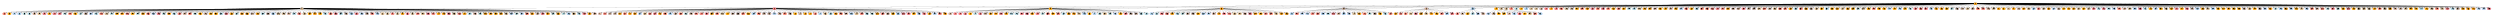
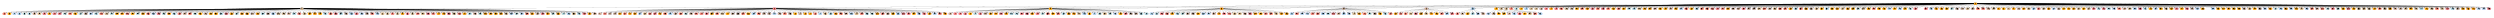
  digraph {
    node [color=blue fillcolor=orange style=filled]
    n1 [label=0]
    n2 [color=gray40 fillcolor=tan label=4]
    n3 [color=purple fillcolor=salmon label=8]
    n4 [color=gray40 label=24]
    n5 [color=purple label=26]
    n6 [fillcolor=tan label=29]
    n7 [color=purple fillcolor=tan label=33]
    n8 [fillcolor=lightblue label=35]
    n9 [color=darkorange label=39]
    n10 [color=gray40 fillcolor=tan label=42]
    n11 [color=gray40 fillcolor=tan label=43]
    n12 [color=darkorange fillcolor=salmon label=44]
    n13 [color=darkorange fillcolor=lightblue label=55]
    n14 [color=gray40 label=61]
    n15 [fillcolor=lightblue label=64]
    n16 [color=gray40 fillcolor=tan label=71]
    n17 [color=gray40 fillcolor=tan label=77]
    n18 [fillcolor=tan label=86]
    n19 [color=purple fillcolor=salmon label=87]
    n20 [color=purple label=94]
    n21 [color=purple fillcolor=salmon label=99]
    n22 [color=darkorange fillcolor=salmon label=106]
    n23 [color=gray40 fillcolor=tan label=108]
    n24 [fillcolor=tan label=118]
    n25 [color=gray40 label=127]
    n26 [color=darkorange fillcolor=salmon label=129]
    n27 [color=purple label=130]
    n28 [fillcolor=salmon label=131]
    n29 [color=darkorange fillcolor=salmon label=142]
    n30 [color=purple fillcolor=salmon label=143]
    n31 [color=darkorange fillcolor=salmon label=147]
    n32 [color=darkorange label=163]
    n33 [color=gray40 fillcolor=salmon label=182]
    n34 [color=gray40 label=187]
    n35 [color=darkorange fillcolor=lightblue label=190]
    n36 [color=gray40 fillcolor=lightblue label=192]
    n37 [color=darkorange fillcolor=tan label=208]
    n38 [label=218]
    n39 [label=219]
    n40 [color=purple fillcolor=tan label=227]
    n41 [color=gray40 label=228]
    n42 [color=gray40 label=229]
    n43 [color=purple fillcolor=tan label=241]
    n44 [color=gray40 label=243]
    n45 [color=purple fillcolor=lightblue label=247]
    n46 [color=darkorange fillcolor=salmon label=255]
    n47 [color=gray40 label=262]
    n48 [color=gray40 fillcolor=lightblue label=263]
    n49 [color=darkorange fillcolor=salmon label=264]
    n50 [color=darkorange fillcolor=salmon label=265]
    n51 [color=gray40 fillcolor=salmon label=266]
    n52 [fillcolor=salmon label=270]
    n53 [color=gray40 fillcolor=salmon label=271]
    n54 [label=272]
    n55 [color=purple fillcolor=tan label=280]
    n56 [color=purple fillcolor=tan label=284]
    n57 [color=purple fillcolor=salmon label=287]
    n58 [fillcolor=tan label=294]
    n59 [fillcolor=tan label=299]
    n60 [color=darkorange fillcolor=tan label=301]
    n61 [color=darkorange fillcolor=salmon label=302]
    n62 [fillcolor=tan label=312]
    n63 [color=darkorange fillcolor=tan label=316]
    n64 [color=darkorange fillcolor=salmon label=326]
    n65 [color=darkorange fillcolor=salmon label=329]
    n66 [label=330]
    n67 [color=gray40 fillcolor=lightblue label=333]
    n68 [color=darkorange fillcolor=salmon label=334]
    n69 [label=336]
    n70 [fillcolor=tan label=338]
    n71 [color=darkorange fillcolor=tan label=352]
    n72 [color=darkorange label=357]
    n73 [color=gray40 fillcolor=lightblue label=361]
    n74 [color=darkorange label=362]
    n75 [label=381]
    n76 [color=darkorange fillcolor=tan label=384]
    n77 [label=386]
    n78 [color=gray40 label=389]
    n79 [color=darkorange fillcolor=lightblue label=392]
    n80 [color=gray40 fillcolor=tan label=394]
    n81 [color=gray40 label=398]
    n82 [color=darkorange fillcolor=salmon label=402]
    n83 [color=darkorange label=405]
    n84 [color=darkorange label=406]
    n85 [color=purple fillcolor=lightblue label=410]
    n86 [color=darkorange label=411]
    n87 [fillcolor=lightblue label=418]
    n88 [color=gray40 label=424]
    n89 [color=darkorange fillcolor=lightblue label=426]
    n90 [color=purple fillcolor=salmon label=432]
-   n91 [color=gray40 fillcolor=salmon label=436]
    n92 [color=purple fillcolor=salmon label=437]
    n93 [color=purple fillcolor=lightblue label=446]
    n94 [label=448]
    n95 [color=purple label=456]
    n96 [color=gray40 label=462]
    n97 [color=darkorange fillcolor=lightblue label=464]
    n98 [fillcolor=tan label=468]
    n99 [fillcolor=tan label=470]
    n100 [color=gray40 fillcolor=tan label=472]
    n101 [fillcolor=tan label=481]
    n102 [color=darkorange fillcolor=salmon label=490]
    n103 [color=gray40 fillcolor=salmon label=494]
    n104 [color=purple fillcolor=tan label=496]
    n105 [color=gray40 fillcolor=tan label=499]
    n106 [label=2]
    n107 [color=gray40 label=5]
    n108 [color=gray40 fillcolor=tan label=7]
    n109 [color=purple label=9]
    n110 [fillcolor=tan label=18]
    n111 [color=purple label=22]
    n112 [color=darkorange fillcolor=tan label=25]
    n113 [fillcolor=lightblue label=32]
    n114 [color=gray40 fillcolor=salmon label=37]
    n115 [color=gray40 fillcolor=tan label=50]
    n116 [color=purple label=53]
    n117 [color=purple fillcolor=lightblue label=60]
    n118 [fillcolor=tan label=66]
    n119 [color=gray40 label=72]
    n120 [color=darkorange label=75]
    n121 [label=80]
    n122 [color=gray40 fillcolor=tan label=81]
    n123 [color=darkorange label=82]
    n124 [color=gray40 fillcolor=tan label=84]
    n125 [color=purple fillcolor=salmon label=92]
    n126 [color=gray40 fillcolor=lightblue label=96]
    n127 [fillcolor=salmon label=98]
    n128 [color=gray40 fillcolor=lightblue label=102]
    n129 [color=purple fillcolor=lightblue label=103]
    n130 [color=darkorange fillcolor=salmon label=107]
    n131 [color=purple fillcolor=tan label=112]
    n132 [color=gray40 fillcolor=tan label=120]
    n133 [fillcolor=lightblue label=122]
    n134 [fillcolor=salmon label=123]
    n135 [color=gray40 fillcolor=lightblue label=146]
    n136 [color=gray40 label=148]
    n137 [color=purple fillcolor=lightblue label=154]
    n138 [color=gray40 label=157]
    n139 [color=gray40 fillcolor=tan label=165]
    n140 [color=gray40 label=169]
    n141 [fillcolor=salmon label=171]
    n142 [color=darkorange label=174]
    n143 [color=purple fillcolor=salmon label=176]
    n144 [fillcolor=tan label=179]
    n145 [fillcolor=lightblue label=180]
    n146 [label=185]
-   n147 [color=gray40 fillcolor=tan label=197]
    n148 [fillcolor=lightblue label=201]
    n149 [color=darkorange label=205]
    n150 [color=darkorange label=212]
    n151 [color=purple label=221]
    n152 [color=gray40 label=223]
    n153 [color=darkorange label=226]
    n154 [fillcolor=tan label=230]
    n155 [color=darkorange fillcolor=tan label=238]
    n156 [color=darkorange label=240]
    n157 [fillcolor=tan label=253]
    n158 [color=purple fillcolor=lightblue label=257]
    n159 [color=purple label=261]
    n160 [color=darkorange fillcolor=lightblue label=267]
    n161 [fillcolor=lightblue label=278]
    n162 [label=286]
    n163 [color=purple fillcolor=lightblue label=292]
    n164 [color=gray40 label=293]
    n165 [color=darkorange fillcolor=tan label=297]
    n166 [color=purple fillcolor=lightblue label=303]
    n167 [color=darkorange fillcolor=salmon label=304]
    n168 [color=purple fillcolor=tan label=310]
    n169 [color=darkorange fillcolor=salmon label=313]
    n170 [color=darkorange fillcolor=lightblue label=315]
    n171 [color=purple fillcolor=salmon label=324]
    n172 [color=darkorange fillcolor=lightblue label=325]
    n173 [color=darkorange label=332]
    n174 [fillcolor=salmon label=345]
    n175 [color=darkorange label=348]
    n176 [color=gray40 fillcolor=tan label=353]
    n177 [color=darkorange fillcolor=tan label=354]
    n178 [color=gray40 fillcolor=tan label=356]
    n179 [label=372]
    n180 [color=darkorange fillcolor=salmon label=390]
    n181 [color=gray40 fillcolor=tan label=393]
    n182 [label=395]
    n183 [color=purple fillcolor=tan label=400]
    n184 [fillcolor=tan label=401]
    n185 [color=gray40 fillcolor=tan label=404]
    n186 [color=darkorange label=409]
-   n187 [color=gray40 label=412]
+   n187 [color=gray40 fillcolor=tan label=412]
    n188 [color=gray40 fillcolor=lightblue label=414]
    n189 [color=darkorange label=416]
    n190 [color=gray40 fillcolor=tan label=425]
    n191 [color=darkorange fillcolor=salmon label=440]
    n192 [color=gray40 fillcolor=tan label=441]
    n193 [fillcolor=salmon label=442]
    n194 [color=gray40 fillcolor=lightblue label=445]
    n195 [fillcolor=tan label=454]
    n196 [label=457]
    n197 [color=purple label=463]
    n198 [color=purple label=476]
    n199 [color=purple fillcolor=lightblue label=478]
    n200 [color=purple fillcolor=lightblue label=479]
    n201 [fillcolor=salmon label=482]
    n202 [color=darkorange fillcolor=salmon label=3]
    n203 [color=gray40 label=13]
    n204 [color=purple fillcolor=lightblue label=17]
    n205 [fillcolor=lightblue label=76]
    n206 [color=darkorange fillcolor=lightblue label=85]
    n207 [color=gray40 fillcolor=lightblue label=88]
    n208 [color=purple fillcolor=tan label=89]
    n209 [color=darkorange fillcolor=tan label=90]
    n210 [fillcolor=salmon label=91]
    n211 [label=97]
    n212 [fillcolor=salmon label=111]
    n213 [fillcolor=salmon label=114]
    n214 [color=darkorange fillcolor=lightblue label=115]
    n215 [color=darkorange fillcolor=salmon label=117]
    n216 [color=gray40 label=126]
    n217 [color=darkorange fillcolor=lightblue label=134]
    n218 [fillcolor=tan label=153]
    n219 [color=purple fillcolor=lightblue label=161]
    n220 [color=gray40 fillcolor=lightblue label=164]
    n221 [color=darkorange fillcolor=salmon label=173]
    n222 [color=gray40 fillcolor=tan label=178]
    n223 [color=darkorange fillcolor=lightblue label=191]
    n224 [color=gray40 label=200]
    n225 [color=purple label=204]
    n226 [color=gray40 fillcolor=salmon label=206]
    n227 [color=gray40 label=207]
    n228 [color=darkorange fillcolor=lightblue label=209]
    n229 [label=231]
    n230 [color=darkorange fillcolor=salmon label=233]
    n231 [color=purple fillcolor=lightblue label=235]
    n232 [fillcolor=salmon label=245]
    n233 [color=darkorange fillcolor=lightblue label=246]
    n234 [color=purple label=250]
    n235 [color=gray40 fillcolor=lightblue label=268]
    n236 [color=gray40 fillcolor=salmon label=269]
    n237 [color=purple fillcolor=tan label=274]
    n238 [color=darkorange fillcolor=salmon label=279]
    n239 [color=darkorange fillcolor=lightblue label=282]
    n240 [color=darkorange label=285]
    n241 [fillcolor=tan label=306]
    n242 [color=gray40 label=318]
    n243 [color=darkorange label=328]
    n244 [color=gray40 fillcolor=lightblue label=331]
    n245 [fillcolor=salmon label=351]
    n246 [label=363]
    n247 [color=darkorange fillcolor=lightblue label=364]
    n248 [color=purple label=367]
    n249 [label=368]
    n250 [fillcolor=tan label=371]
    n251 [label=378]
    n252 [color=gray40 fillcolor=lightblue label=380]
    n253 [fillcolor=tan label=382]
    n254 [fillcolor=lightblue label=385]
    n255 [color=gray40 fillcolor=tan label=396]
    n256 [color=gray40 fillcolor=tan label=408]
    n257 [color=purple fillcolor=tan label=417]
    n258 [color=gray40 fillcolor=lightblue label=421]
    n259 [color=gray40 fillcolor=salmon label=428]
    n260 [color=gray40 fillcolor=tan label=431]
    n261 [color=darkorange label=439]
    n262 [color=purple label=444]
    n263 [color=gray40 label=449]
    n264 [color=gray40 fillcolor=lightblue label=450]
    n265 [color=darkorange fillcolor=salmon label=453]
    n266 [fillcolor=salmon label=458]
    n267 [color=gray40 fillcolor=lightblue label=459]
    n268 [fillcolor=tan label=460]
    n269 [fillcolor=lightblue label=465]
    n270 [fillcolor=salmon label=467]
    n271 [color=purple fillcolor=lightblue label=488]
    n272 [fillcolor=tan label=489]
    n273 [color=gray40 fillcolor=salmon label=492]
    n274 [color=purple fillcolor=lightblue label=495]
    n275 [color=darkorange fillcolor=tan label=6]
    n276 [color=gray40 fillcolor=tan label=23]
    n277 [color=gray40 fillcolor=salmon label=41]
    n278 [color=gray40 fillcolor=tan label=46]
    n279 [label=49]
    n280 [color=purple fillcolor=salmon label=63]
    n281 [color=gray40 fillcolor=tan label=95]
    n282 [color=gray40 fillcolor=salmon label=110]
    n283 [color=darkorange fillcolor=tan label=121]
    n284 [fillcolor=salmon label=128]
    n285 [color=gray40 fillcolor=salmon label=141]
    n286 [color=purple label=144]
    n287 [color=purple label=145]
    n288 [color=purple fillcolor=salmon label=155]
    n289 [color=gray40 fillcolor=tan label=158]
    n290 [color=gray40 fillcolor=salmon label=168]
    n291 [label=177]
    n292 [color=gray40 fillcolor=lightblue label=181]
    n293 [color=purple fillcolor=tan label=188]
    n294 [color=darkorange fillcolor=lightblue label=189]
    n295 [label=203]
    n296 [color=purple label=222]
    n297 [color=gray40 label=232]
    n298 [label=234]
    n299 [color=gray40 fillcolor=tan label=252]
    n300 [color=purple fillcolor=lightblue label=259]
    n301 [color=darkorange fillcolor=lightblue label=260]
    n302 [color=purple fillcolor=lightblue label=317]
    n303 [color=darkorange fillcolor=salmon label=322]
    n304 [color=purple label=337]
    n305 [fillcolor=tan label=339]
    n306 [fillcolor=salmon label=340]
    n307 [color=purple label=341]
    n308 [color=darkorange fillcolor=lightblue label=342]
    n309 [label=358]
    n310 [color=darkorange fillcolor=lightblue label=374]
    n311 [fillcolor=lightblue label=376]
    n312 [color=darkorange fillcolor=tan label=388]
    n313 [color=gray40 fillcolor=lightblue label=413]
    n314 [color=purple fillcolor=salmon label=422]
    n315 [label=451]
    n316 [color=purple fillcolor=tan label=480]
    n317 [color=purple fillcolor=tan label=1]
    n318 [color=gray40 fillcolor=salmon label=11]
    n319 [fillcolor=tan label=14]
    n320 [fillcolor=tan label=19]
    n321 [label=27]
    n322 [color=darkorange fillcolor=salmon label=31]
    n323 [color=purple label=47]
    n324 [color=purple label=52]
    n325 [color=purple fillcolor=lightblue label=54]
    n326 [color=darkorange fillcolor=tan label=62]
    n327 [color=gray40 fillcolor=salmon label=68]
    n328 [color=purple fillcolor=salmon label=69]
    n329 [color=purple label=93]
    n330 [color=darkorange fillcolor=salmon label=125]
    n331 [fillcolor=lightblue label=140]
    n332 [fillcolor=tan label=152]
    n333 [color=darkorange fillcolor=salmon label=162]
    n334 [color=darkorange fillcolor=lightblue label=166]
    n335 [color=purple fillcolor=tan label=198]
    n336 [color=gray40 fillcolor=salmon label=210]
    n337 [color=gray40 fillcolor=salmon label=214]
    n338 [color=purple fillcolor=salmon label=237]
    n339 [label=239]
    n340 [color=darkorange fillcolor=salmon label=242]
    n341 [color=gray40 fillcolor=tan label=273]
    n342 [color=darkorange label=314]
    n343 [fillcolor=tan label=320]
    n344 [fillcolor=tan label=335]
    n345 [color=darkorange fillcolor=salmon label=344]
    n346 [color=darkorange label=366]
    n347 [fillcolor=lightblue label=379]
    n348 [color=darkorange fillcolor=salmon label=403]
    n349 [fillcolor=tan label=419]
    n350 [fillcolor=tan label=443]
    n351 [color=purple fillcolor=lightblue label=471]
    n352 [fillcolor=tan label=473]
    n353 [color=darkorange fillcolor=salmon label=474]
    n354 [fillcolor=tan label=485]
    n355 [color=gray40 label=28]
    n356 [fillcolor=tan label=34]
    n357 [label=48]
    n358 [label=51]
    n359 [color=gray40 fillcolor=salmon label=56]
    n360 [color=purple fillcolor=lightblue label=67]
    n361 [color=darkorange fillcolor=tan label=133]
    n362 [color=gray40 fillcolor=lightblue label=138]
    n363 [color=purple label=186]
    n364 [color=darkorange fillcolor=salmon label=195]
    n365 [color=purple fillcolor=tan label=220]
    n366 [fillcolor=lightblue label=225]
    n367 [color=darkorange fillcolor=tan label=244]
    n368 [color=gray40 fillcolor=salmon label=249]
    n369 [color=gray40 fillcolor=lightblue label=256]
    n370 [color=darkorange fillcolor=lightblue label=288]
    n371 [color=purple label=343]
    n372 [color=gray40 fillcolor=salmon label=359]
    n373 [color=purple fillcolor=tan label=365]
    n374 [color=gray40 label=369]
    n375 [fillcolor=lightblue label=373]
    n376 [fillcolor=salmon label=375]
    n377 [color=purple fillcolor=salmon label=427]
    n378 [color=darkorange label=429]
    n379 [color=purple fillcolor=lightblue label=433]
    n380 [color=purple fillcolor=salmon label=461]
    n381 [label=469]
    n382 [color=purple fillcolor=lightblue label=491]
    n383 [color=gray40 fillcolor=salmon label=497]
    n384 [color=purple label=498]
    n385 [color=purple fillcolor=tan label=12]
    n386 [color=purple fillcolor=salmon label=21]
    n387 [color=purple fillcolor=salmon label=10]
    n388 [fillcolor=salmon label=36]
    n389 [color=darkorange label=58]
    n390 [color=darkorange fillcolor=lightblue label=79]
    n391 [fillcolor=salmon label=83]
    n392 [fillcolor=tan label=104]
    n393 [label=151]
    n394 [color=purple label=170]
    n395 [fillcolor=salmon label=172]
    n396 [label=199]
    n397 [color=gray40 fillcolor=lightblue label=215]
    n398 [color=gray40 fillcolor=lightblue label=216]
    n399 [color=purple fillcolor=salmon label=217]
    n400 [fillcolor=salmon label=283]
    n401 [color=purple label=295]
    n402 [color=purple fillcolor=salmon label=319]
    n403 [color=darkorange fillcolor=lightblue label=347]
    n404 [color=gray40 fillcolor=salmon label=350]
    n405 [color=darkorange label=370]
    n406 [color=gray40 fillcolor=salmon label=391]
    n407 [color=gray40 fillcolor=lightblue label=452]
    n408 [label=455]
    n409 [color=purple label=475]
    n410 [color=gray40 fillcolor=tan label=477]
    n411 [fillcolor=lightblue label=493]
    n412 [color=gray40 label=65]
    n413 [color=purple fillcolor=lightblue label=74]
    n414 [color=darkorange fillcolor=lightblue label=135]
    n415 [color=darkorange fillcolor=tan label=137]
    n416 [color=darkorange fillcolor=lightblue label=139]
    n417 [color=purple fillcolor=lightblue label=160]
    n418 [color=darkorange label=193]
    n419 [color=purple fillcolor=salmon label=289]
    n420 [fillcolor=tan label=298]
    n421 [fillcolor=tan label=307]
    n422 [color=gray40 fillcolor=lightblue label=355]
    n423 [color=gray40 fillcolor=lightblue label=387]
    n424 [fillcolor=lightblue label=16]
    n425 [color=gray40 fillcolor=lightblue label=38]
    n426 [color=purple fillcolor=salmon label=105]
    n427 [color=gray40 fillcolor=salmon label=136]
    n428 [label=149]
    n429 [color=gray40 fillcolor=lightblue label=156]
    n430 [color=darkorange fillcolor=lightblue label=159]
    n431 [fillcolor=tan label=251]
    n432 [fillcolor=tan label=296]
    n433 [color=darkorange label=327]
    n434 [fillcolor=lightblue label=360]
    n435 [color=purple fillcolor=lightblue label=407]
    n436 [color=purple fillcolor=tan label=487]
    n437 [color=purple label=40]
    n438 [color=purple fillcolor=salmon label=100]
    n439 [color=gray40 fillcolor=salmon label=116]
    n440 [color=darkorange fillcolor=tan label=183]
    n441 [color=darkorange fillcolor=tan label=211]
    n442 [color=purple fillcolor=tan label=236]
    n443 [fillcolor=salmon label=254]
    n444 [color=purple label=300]
    n445 [color=darkorange label=308]
    n446 [color=gray40 fillcolor=salmon label=377]
    n447 [color=darkorange fillcolor=salmon label=397]
    n448 [color=darkorange fillcolor=tan label=415]
    n449 [color=purple label=430]
    n450 [label=483]
    n451 [fillcolor=lightblue label=73]
    n452 [color=gray40 fillcolor=salmon label=101]
    n453 [color=purple fillcolor=lightblue label=109]
    n454 [color=purple fillcolor=lightblue label=113]
    n455 [color=gray40 fillcolor=salmon label=119]
    n456 [color=gray40 fillcolor=salmon label=132]
    n457 [fillcolor=lightblue label=150]
    n458 [color=gray40 fillcolor=lightblue label=202]
    n459 [fillcolor=salmon label=248]
    n460 [color=purple fillcolor=tan label=277]
    n461 [fillcolor=lightblue label=399]
    n462 [color=purple fillcolor=lightblue label=423]
    n463 [color=gray40 fillcolor=tan label=59]
    n464 [label=275]
    n465 [color=darkorange fillcolor=salmon label=276]
    n466 [color=darkorange fillcolor=lightblue label=291]
    n467 [fillcolor=tan label=305]
    n468 [color=darkorange label=435]
    n469 [color=gray40 fillcolor=lightblue label=438]
    n470 [color=darkorange fillcolor=salmon label=484]
    n471 [label=30]
    n472 [color=gray40 fillcolor=salmon label=45]
    n473 [color=darkorange fillcolor=salmon label=57]
    n474 [color=darkorange fillcolor=tan label=78]
    n475 [fillcolor=salmon label=258]
    n476 [label=346]
    n477 [color=darkorange fillcolor=tan label=420]
    n478 [color=purple label=447]
    n479 [color=darkorange label=486]
    n480 [color=gray40 fillcolor=salmon label=124]
    n481 [fillcolor=lightblue label=224]
    n482 [color=purple fillcolor=salmon label=349]
    n483 [color=gray40 fillcolor=salmon label=15]
    n484 [fillcolor=tan label=20]
    n485 [color=gray40 label=383]
    n486 [color=gray40 fillcolor=lightblue label=184]
    n487 [color=purple fillcolor=lightblue label=323]
    n488 [color=purple fillcolor=tan label=434]
    n489 [color=purple fillcolor=lightblue label=167]
    n490 [fillcolor=tan label=196]
    n491 [color=darkorange label=290]
    n492 [color=gray40 label=309]
    n493 [color=purple fillcolor=tan label=70]
    n494 [fillcolor=lightblue label=175]
    n495 [color=purple fillcolor=salmon label=466]
    n496 [color=darkorange label=311]
    n497 [color=darkorange fillcolor=tan label=194]
    n498 [color=gray40 fillcolor=salmon label=321]
    n499 [fillcolor=lightblue label=213]
    n1 -> n2
    n1 -> n3
    n1 -> n4
    n1 -> n5
    n1 -> n6
    n1 -> n7
    n1 -> n8
    n1 -> n9
    n1 -> n10
    n1 -> n11
    n1 -> n12
    n1 -> n13
    n1 -> n14
    n1 -> n15
    n1 -> n16
    n1 -> n17
    n1 -> n18
    n1 -> n19
    n1 -> n20
    n1 -> n21
    n1 -> n22
    n1 -> n23
    n1 -> n24
    n1 -> n25
    n1 -> n26
    n1 -> n27
    n1 -> n28
    n1 -> n29
    n1 -> n30
    n1 -> n31
    n1 -> n32
    n1 -> n33
    n1 -> n34
    n1 -> n35
    n1 -> n36
    n1 -> n37
    n1 -> n38
    n1 -> n39
    n1 -> n40
    n1 -> n41
    n1 -> n42
    n1 -> n43
    n1 -> n44
    n1 -> n45
    n1 -> n46
    n1 -> n47
    n1 -> n48
    n1 -> n49
    n1 -> n50
    n1 -> n51
    n1 -> n52
    n1 -> n53
    n1 -> n54
    n1 -> n55
    n1 -> n56
    n1 -> n57
    n1 -> n58
    n1 -> n59
    n1 -> n60
    n1 -> n61
    n1 -> n62
    n1 -> n63
    n1 -> n64
    n1 -> n65
    n1 -> n66
    n1 -> n67
    n1 -> n68
    n1 -> n69
    n1 -> n70
    n1 -> n71
    n1 -> n72
    n1 -> n73
    n1 -> n74
    n1 -> n75
    n1 -> n76
    n1 -> n77
    n1 -> n78
    n1 -> n79
    n1 -> n80
    n1 -> n81
    n1 -> n82
    n1 -> n83
    n1 -> n84
    n1 -> n85
    n1 -> n86
    n1 -> n87
    n1 -> n88
    n1 -> n89
    n1 -> n90
-   n1 -> n91
    n1 -> n92
    n1 -> n93
    n1 -> n94
    n1 -> n95
    n1 -> n96
    n1 -> n97
    n1 -> n98
    n1 -> n99
    n1 -> n100
    n1 -> n101
    n1 -> n102
    n1 -> n103
    n1 -> n104
    n1 -> n105
    n1 -> n106
    n1 -> n107
    n1 -> n108
    n1 -> n109
    n1 -> n110
    n1 -> n111
    n1 -> n112
    n1 -> n113
    n1 -> n114
    n1 -> n115
    n1 -> n116
    n1 -> n117
    n1 -> n118
    n1 -> n119
    n1 -> n120
    n1 -> n121
    n1 -> n122
    n1 -> n123
    n1 -> n124
    n1 -> n125
    n1 -> n126
    n1 -> n127
    n1 -> n128
    n1 -> n129
    n1 -> n130
    n1 -> n131
    n1 -> n132
    n1 -> n133
    n1 -> n134
    n1 -> n135
    n1 -> n136
    n1 -> n137
    n1 -> n138
    n1 -> n139
    n1 -> n140
    n1 -> n141
    n1 -> n142
    n1 -> n143
    n1 -> n144
    n1 -> n145
    n1 -> n146
-   n1 -> n147
    n1 -> n148
    n1 -> n149
    n1 -> n150
    n1 -> n151
    n1 -> n152
    n1 -> n153
    n1 -> n154
    n1 -> n155
    n1 -> n156
    n1 -> n157
    n1 -> n158
    n1 -> n159
    n1 -> n160
    n1 -> n161
    n1 -> n162
    n1 -> n163
    n1 -> n164
    n1 -> n165
    n1 -> n166
    n1 -> n167
    n1 -> n168
    n1 -> n169
    n1 -> n170
    n1 -> n171
    n1 -> n172
    n1 -> n173
    n1 -> n174
    n1 -> n175
    n1 -> n176
    n1 -> n177
    n1 -> n178
    n1 -> n179
    n1 -> n180
    n1 -> n181
    n1 -> n182
    n1 -> n183
    n1 -> n184
    n1 -> n185
    n1 -> n186
    n1 -> n187
    n1 -> n188
    n1 -> n189
    n1 -> n190
    n1 -> n191
    n1 -> n192
    n1 -> n193
    n1 -> n194
    n1 -> n195
    n1 -> n196
    n1 -> n197
    n1 -> n198
    n1 -> n199
    n1 -> n200
    n1 -> n201
    n2 -> n202
    n2 -> n203
    n2 -> n204
    n2 -> n205
    n2 -> n206
    n2 -> n207
    n2 -> n208
    n2 -> n209
    n2 -> n210
    n2 -> n211
    n2 -> n212
    n2 -> n213
    n2 -> n214
    n2 -> n215
    n2 -> n216
    n2 -> n217
    n2 -> n218
    n2 -> n219
    n2 -> n220
    n2 -> n221
    n2 -> n222
    n2 -> n223
    n2 -> n224
    n2 -> n225
    n2 -> n226
    n2 -> n227
    n2 -> n228
    n2 -> n229
    n2 -> n230
    n2 -> n231
    n2 -> n232
    n2 -> n233
    n2 -> n234
    n2 -> n235
    n2 -> n236
    n2 -> n237
    n2 -> n238
    n2 -> n239
    n2 -> n240
    n2 -> n241
    n2 -> n242
    n2 -> n243
    n2 -> n244
    n2 -> n245
    n2 -> n246
    n2 -> n247
    n2 -> n248
    n2 -> n249
    n2 -> n250
    n2 -> n251
    n2 -> n252
    n2 -> n253
    n2 -> n254
    n2 -> n255
    n2 -> n256
    n2 -> n257
    n2 -> n258
    n2 -> n259
    n2 -> n260
    n2 -> n261
    n2 -> n262
    n2 -> n263
    n2 -> n264
    n2 -> n265
    n2 -> n266
    n2 -> n267
    n2 -> n268
    n2 -> n269
    n2 -> n270
    n2 -> n271
    n2 -> n272
    n2 -> n273
    n2 -> n274
    n2 -> n275
    n2 -> n276
    n2 -> n277
    n2 -> n278
    n2 -> n279
    n2 -> n280
    n2 -> n281
    n2 -> n282
    n2 -> n283
    n2 -> n284
    n2 -> n285
    n2 -> n286
    n2 -> n287
    n2 -> n288
    n2 -> n289
    n2 -> n290
    n2 -> n291
    n2 -> n292
    n2 -> n293
    n2 -> n294
    n2 -> n295
    n2 -> n296
    n2 -> n297
    n2 -> n298
    n2 -> n299
    n2 -> n300
    n2 -> n301
    n2 -> n302
    n2 -> n303
    n2 -> n304
    n2 -> n305
    n2 -> n306
    n2 -> n307
    n2 -> n308
    n2 -> n309
    n2 -> n310
    n2 -> n311
    n2 -> n312
    n2 -> n313
    n2 -> n314
    n2 -> n315
    n2 -> n316
    n3 -> n317
    n3 -> n318
    n3 -> n319
    n3 -> n320
    n3 -> n321
    n3 -> n322
    n3 -> n323
    n3 -> n324
    n3 -> n325
    n3 -> n326
    n3 -> n327
    n3 -> n328
    n3 -> n329
    n3 -> n330
    n3 -> n331
    n3 -> n332
    n3 -> n333
    n3 -> n334
    n3 -> n335
    n3 -> n336
    n3 -> n337
    n3 -> n338
    n3 -> n339
    n3 -> n340
    n3 -> n341
    n3 -> n342
    n3 -> n343
    n3 -> n344
    n3 -> n345
    n3 -> n346
    n3 -> n347
    n3 -> n348
    n3 -> n349
    n3 -> n350
    n3 -> n351
    n3 -> n352
    n3 -> n353
    n3 -> n354
    n3 -> n355
    n3 -> n356
    n3 -> n357
    n3 -> n358
    n3 -> n359
    n3 -> n360
    n3 -> n361
    n3 -> n362
    n3 -> n363
    n3 -> n364
    n3 -> n365
    n3 -> n366
    n3 -> n367
    n3 -> n368
    n3 -> n369
    n3 -> n370
    n3 -> n371
    n3 -> n372
    n3 -> n373
    n3 -> n374
    n3 -> n375
    n3 -> n376
    n3 -> n377
    n3 -> n378
    n3 -> n379
    n3 -> n380
    n3 -> n381
    n3 -> n382
    n3 -> n383
    n3 -> n384
    n4 -> n385
    n4 -> n386
    n4 -> n387
    n4 -> n388
    n4 -> n389
    n4 -> n390
    n4 -> n391
    n4 -> n392
    n4 -> n393
    n4 -> n394
    n4 -> n395
    n4 -> n396
    n4 -> n397
    n4 -> n398
    n4 -> n399
    n4 -> n400
    n4 -> n401
    n4 -> n402
    n4 -> n403
    n4 -> n404
    n4 -> n405
    n4 -> n406
    n4 -> n407
    n4 -> n408
    n4 -> n409
    n4 -> n410
    n4 -> n411
    n4 -> n412
    n4 -> n413
    n4 -> n414
    n4 -> n415
    n4 -> n416
    n4 -> n417
    n4 -> n418
    n4 -> n419
    n4 -> n420
    n4 -> n421
    n4 -> n422
    n4 -> n423
    n5 -> n424
    n5 -> n425
    n5 -> n426
    n5 -> n427
    n5 -> n428
    n5 -> n429
    n5 -> n430
    n5 -> n431
    n5 -> n432
    n5 -> n433
    n5 -> n434
    n5 -> n435
    n5 -> n436
    n5 -> n437
    n5 -> n438
    n5 -> n439
    n5 -> n440
    n5 -> n441
    n5 -> n442
    n5 -> n443
    n5 -> n444
    n5 -> n445
    n5 -> n446
    n5 -> n447
    n5 -> n448
    n5 -> n449
    n5 -> n450
    n6 -> n451
    n6 -> n452
    n6 -> n453
    n6 -> n454
    n6 -> n455
    n6 -> n456
    n6 -> n457
    n6 -> n458
    n6 -> n459
    n6 -> n460
    n6 -> n461
    n6 -> n462
    n6 -> n463
    n6 -> n464
    n6 -> n465
    n6 -> n466
    n6 -> n467
    n6 -> n468
    n6 -> n469
    n6 -> n470
    n7 -> n471
    n7 -> n472
    n7 -> n473
    n7 -> n474
    n7 -> n475
    n7 -> n476
    n7 -> n477
    n7 -> n478
    n7 -> n479
    n7 -> n480
    n7 -> n481
    n7 -> n482
    n8 -> n483
    n8 -> n484
    n8 -> n485
    n8 -> n486
    n8 -> n487
    n8 -> n488
    n9 -> n489
    n9 -> n490
    n9 -> n491
    n9 -> n492
    n9 -> n493
    n10 -> n494
    n10 -> n495
    n11 -> n496
    n12 -> n497
    n12 -> n498
    n13 -> n499
  }
